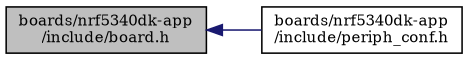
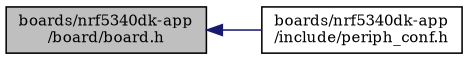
  digraph {
    rankdir=LR
    fontname="DejaVu Serif"
    node [color=black fontname="DejaVu Serif" fontsize=10 shape=record style=filled]
-   n1 [fillcolor=grey75 fontcolor=black height=0.2 label="boards/nrf5340dk-app\l/include/board.h" width=0.4]
+   n1 [fillcolor=grey75 fontcolor=black height=0.2 label="boards/nrf5340dk-app\l/board/board.h" width=0.4]
    n2 [fillcolor=white height=0.2 label="boards/nrf5340dk-app\l/include/periph_conf.h" width=0.4]
    n1 -> n2 [color=midnightblue dir=back fontname="DejaVu Serif" fontsize=10 labelfontname=Helvetica labelfontsize=10 style=solid]
  }
